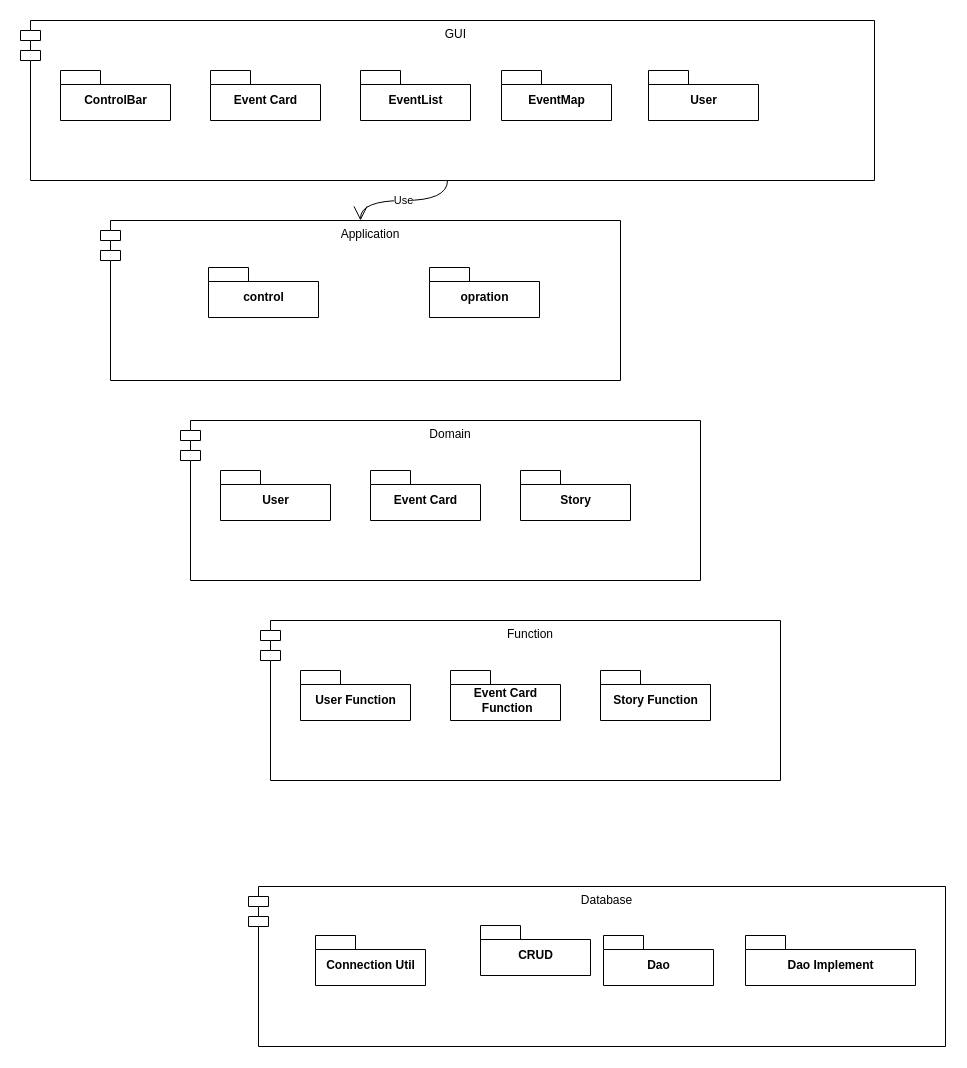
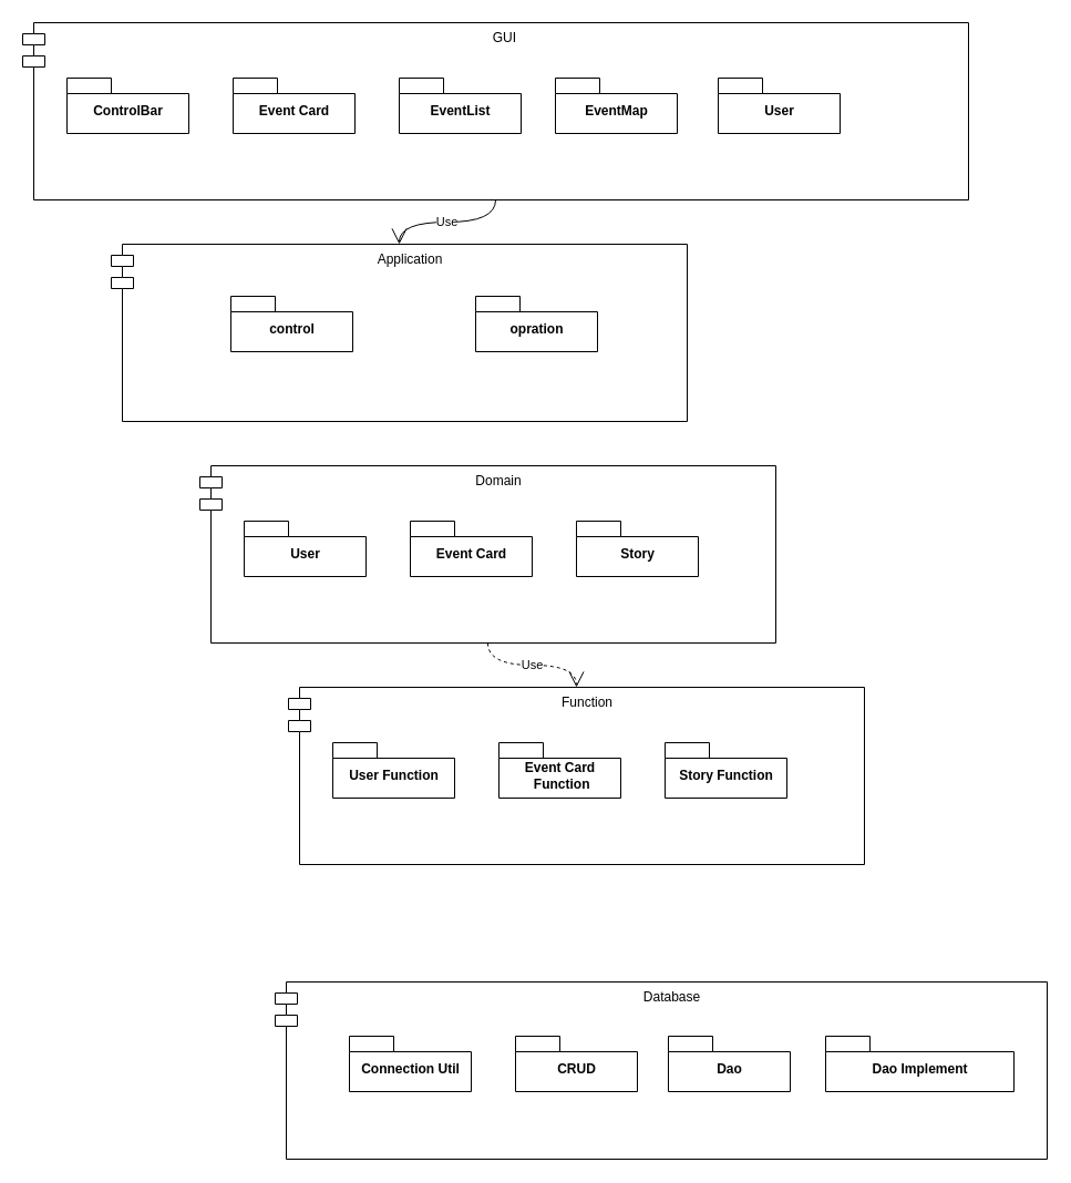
  <mxCell id="0" />
  <mxCell id="1" parent="0" />
  <mxCell id="2" value="Database" style="shape=module;align=left;spacingLeft=20;align=center;verticalAlign=top;" parent="1" vertex="1"><mxGeometry x="248" y="886" width="697" height="160" as="geometry" /></mxCell>
  <mxCell id="3" value="GUI " style="shape=module;align=left;spacingLeft=20;align=center;verticalAlign=top;" parent="1" vertex="1"><mxGeometry x="20" y="20" width="854" height="160" as="geometry" /></mxCell>
  <mxCell id="4" value="ControlBar" style="shape=folder;fontStyle=1;spacingTop=10;tabWidth=40;tabHeight=14;tabPosition=left;html=1;" parent="1" vertex="1"><mxGeometry x="60" y="70" width="110" height="50" as="geometry" /></mxCell>
  <mxCell id="5" value="Event Card" style="shape=folder;fontStyle=1;spacingTop=10;tabWidth=40;tabHeight=14;tabPosition=left;html=1;" parent="1" vertex="1"><mxGeometry x="210" y="70" width="110" height="50" as="geometry" /></mxCell>
  <mxCell id="6" value="EventList" style="shape=folder;fontStyle=1;spacingTop=10;tabWidth=40;tabHeight=14;tabPosition=left;html=1;" parent="1" vertex="1"><mxGeometry x="360" y="70" width="110" height="50" as="geometry" /></mxCell>
  <mxCell id="7" value="Application" style="shape=module;align=left;spacingLeft=20;align=center;verticalAlign=top;" parent="1" vertex="1"><mxGeometry x="100" y="220" width="520" height="160" as="geometry" /></mxCell>
  <mxCell id="8" value="control" style="shape=folder;fontStyle=1;spacingTop=10;tabWidth=40;tabHeight=14;tabPosition=left;html=1;" parent="1" vertex="1"><mxGeometry x="208" y="267" width="110" height="50" as="geometry" /></mxCell>
  <mxCell id="9" value="opration" style="shape=folder;fontStyle=1;spacingTop=10;tabWidth=40;tabHeight=14;tabPosition=left;html=1;" parent="1" vertex="1"><mxGeometry x="429" y="267" width="110" height="50" as="geometry" /></mxCell>
  <mxCell id="10" value="Domain" style="shape=module;align=left;spacingLeft=20;align=center;verticalAlign=top;" parent="1" vertex="1"><mxGeometry x="180" y="420" width="520" height="160" as="geometry" /></mxCell>
  <mxCell id="11" value="User" style="shape=folder;fontStyle=1;spacingTop=10;tabWidth=40;tabHeight=14;tabPosition=left;html=1;" parent="1" vertex="1"><mxGeometry x="220" y="470" width="110" height="50" as="geometry" /></mxCell>
  <mxCell id="12" value="Event Card" style="shape=folder;fontStyle=1;spacingTop=10;tabWidth=40;tabHeight=14;tabPosition=left;html=1;" parent="1" vertex="1"><mxGeometry x="370" y="470" width="110" height="50" as="geometry" /></mxCell>
  <mxCell id="13" value="Story" style="shape=folder;fontStyle=1;spacingTop=10;tabWidth=40;tabHeight=14;tabPosition=left;html=1;" parent="1" vertex="1"><mxGeometry x="520" y="470" width="110" height="50" as="geometry" /></mxCell>
  <mxCell id="14" value="Function" style="shape=module;align=left;spacingLeft=20;align=center;verticalAlign=top;" parent="1" vertex="1"><mxGeometry x="260" y="620" width="520" height="160" as="geometry" /></mxCell>
  <mxCell id="15" value="User Function" style="shape=folder;fontStyle=1;spacingTop=10;tabWidth=40;tabHeight=14;tabPosition=left;html=1;" parent="1" vertex="1"><mxGeometry x="300" y="670" width="110" height="50" as="geometry" /></mxCell>
  <mxCell id="16" value="Event Card&lt;br&gt;&amp;nbsp;Function" style="shape=folder;fontStyle=1;spacingTop=10;tabWidth=40;tabHeight=14;tabPosition=left;html=1;" parent="1" vertex="1"><mxGeometry x="450" y="670" width="110" height="50" as="geometry" /></mxCell>
  <mxCell id="17" value="Story Function" style="shape=folder;fontStyle=1;spacingTop=10;tabWidth=40;tabHeight=14;tabPosition=left;html=1;" parent="1" vertex="1"><mxGeometry x="600" y="670" width="110" height="50" as="geometry" /></mxCell>
  <mxCell id="18" value="Connection Util" style="shape=folder;fontStyle=1;spacingTop=10;tabWidth=40;tabHeight=14;tabPosition=left;html=1;" parent="1" vertex="1"><mxGeometry x="315" y="935" width="110" height="50" as="geometry" /></mxCell>
- <mxCell id="19" value="CRUD" style="shape=folder;fontStyle=1;spacingTop=10;tabWidth=40;tabHeight=14;tabPosition=left;html=1;" parent="1" vertex="1"><mxGeometry x="480" y="925" width="110" height="50" as="geometry" /></mxCell>
+ <mxCell id="19" value="CRUD" style="shape=folder;fontStyle=1;spacingTop=10;tabWidth=40;tabHeight=14;tabPosition=left;html=1;" parent="1" vertex="1"><mxGeometry x="465" y="935" width="110" height="50" as="geometry" /></mxCell>
  <mxCell id="20" value="Use" style="endArrow=open;endSize=12;dashed=0;html=1;edgeStyle=orthogonalEdgeStyle;curved=1;" parent="1" source="3" target="7" edge="1"><mxGeometry width="160" relative="1" as="geometry"><mxPoint x="-227" y="329" as="sourcePoint" /><mxPoint x="-16.75" y="404.25" as="targetPoint" /></mxGeometry></mxCell>
+ <mxCell id="21" value="Use" style="endArrow=open;endSize=12;dashed=1;html=1;edgeStyle=orthogonalEdgeStyle;curved=1;exitX=0.5;exitY=1;exitDx=0;exitDy=0;" parent="1" source="10" target="14" edge="1"><mxGeometry width="160" relative="1" as="geometry"><mxPoint x="300" y="200" as="sourcePoint" /><mxPoint x="380" y="240" as="targetPoint" /></mxGeometry></mxCell>
  <mxCell id="22" value="EventMap&lt;span style=&quot;color: rgba(0 , 0 , 0 , 0) ; font-family: monospace ; font-size: 0px ; font-weight: 400&quot;&gt;%3CmxGraphModel%3E%3Croot%3E%3CmxCell%20id%3D%220%22%2F%3E%3CmxCell%20id%3D%221%22%20parent%3D%220%22%2F%3E%3CmxCell%20id%3D%222%22%20value%3D%22EventList%22%20style%3D%22shape%3Dfolder%3BfontStyle%3D1%3BspacingTop%3D10%3BtabWidth%3D40%3BtabHeight%3D14%3BtabPosition%3Dleft%3Bhtml%3D1%3B%22%20vertex%3D%221%22%20parent%3D%221%22%3E%3CmxGeometry%20x%3D%22380%22%20y%3D%2290%22%20width%3D%22110%22%20height%3D%2250%22%20as%3D%22geometry%22%2F%3E%3C%2FmxCell%3E%3C%2Froot%3E%3C%2FmxGraphModel%3E&lt;/span&gt;" style="shape=folder;fontStyle=1;spacingTop=10;tabWidth=40;tabHeight=14;tabPosition=left;html=1;" parent="1" vertex="1"><mxGeometry x="501" y="70" width="110" height="50" as="geometry" /></mxCell>
  <mxCell id="23" value="User" style="shape=folder;fontStyle=1;spacingTop=10;tabWidth=40;tabHeight=14;tabPosition=left;html=1;" parent="1" vertex="1"><mxGeometry x="648" y="70" width="110" height="50" as="geometry" /></mxCell>
  <mxCell id="24" value="Dao&lt;span style=&quot;color: rgba(0 , 0 , 0 , 0) ; font-family: monospace ; font-size: 0px ; font-weight: 400&quot;&gt;%3CmxGraphModel%3E%3Croot%3E%3CmxCell%20id%3D%220%22%2F%3E%3CmxCell%20id%3D%221%22%20parent%3D%220%22%2F%3E%3CmxCell%20id%3D%222%22%20value%3D%22CRUD%22%20style%3D%22shape%3Dfolder%3BfontStyle%3D1%3BspacingTop%3D10%3BtabWidth%3D40%3BtabHeight%3D14%3BtabPosition%3Dleft%3Bhtml%3D1%3B%22%20vertex%3D%221%22%20parent%3D%221%22%3E%3CmxGeometry%20x%3D%22485%22%20y%3D%22955%22%20width%3D%22110%22%20height%3D%2250%22%20as%3D%22geometry%22%2F%3E%3C%2FmxCell%3E%3C%2Froot%3E%3C%2FmxGraphModel%3E&lt;/span&gt;" style="shape=folder;fontStyle=1;spacingTop=10;tabWidth=40;tabHeight=14;tabPosition=left;html=1;" parent="1" vertex="1"><mxGeometry x="603" y="935" width="110" height="50" as="geometry" /></mxCell>
  <mxCell id="25" value="Dao Implement" style="shape=folder;fontStyle=1;spacingTop=10;tabWidth=40;tabHeight=14;tabPosition=left;html=1;" parent="1" vertex="1"><mxGeometry x="745" y="935" width="170" height="50" as="geometry" /></mxCell>
